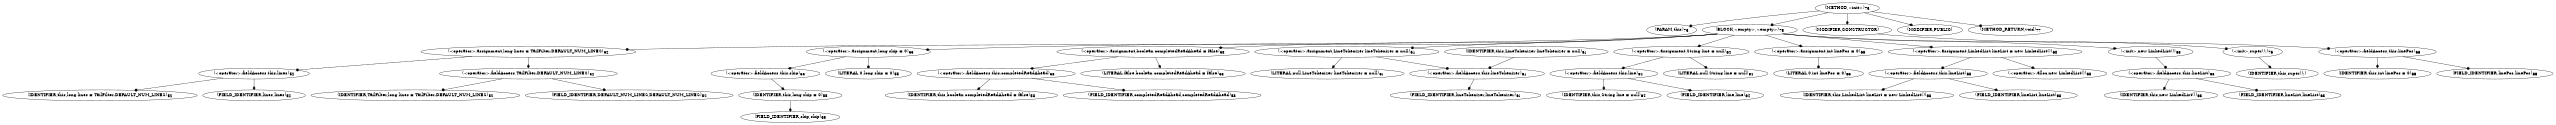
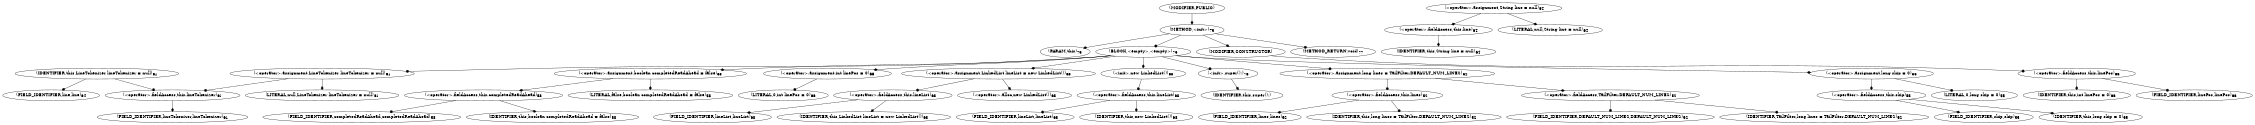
  digraph {
    edge [arrowhead=diamond]
    n1 [label=<(METHOD,&lt;init&gt;)<SUB>75</SUB>>]
    n2 [label=<(PARAM,this)<SUB>75</SUB>>]
    n3 [label=<(BLOCK,&lt;empty&gt;,&lt;empty&gt;)<SUB>75</SUB>>]
    n4 [label=<(MODIFIER,CONSTRUCTOR)>]
    n5 [label=<(MODIFIER,PUBLIC)>]
    n6 [label=<(METHOD_RETURN,void)<SUB>77</SUB>>]
    n7 [label=<(&lt;operator&gt;.assignment,long lines = TailFilter.DEFAULT_NUM_LINES)<SUB>52</SUB>>]
    n8 [label=<(&lt;operator&gt;.assignment,long skip = 0)<SUB>55</SUB>>]
    n9 [label=<(&lt;operator&gt;.assignment,boolean completedReadAhead = false)<SUB>58</SUB>>]
    n10 [label=<(&lt;operator&gt;.assignment,LineTokenizer lineTokenizer = null)<SUB>61</SUB>>]
    n11 [label=<(&lt;operator&gt;.assignment,String line = null)<SUB>64</SUB>>]
    n12 [label=<(&lt;operator&gt;.assignment,int linePos = 0)<SUB>66</SUB>>]
    n13 [label=<(&lt;operator&gt;.assignment,LinkedList lineList = new LinkedList())<SUB>68</SUB>>]
    n14 [label=<(&lt;init&gt;,new LinkedList())<SUB>68</SUB>>]
    n15 [label=<(&lt;init&gt;,super();)<SUB>76</SUB>>]
    n16 [label=<(&lt;operator&gt;.fieldAccess,this.linePos)<SUB>66</SUB>>]
    n17 [label=<(&lt;operator&gt;.fieldAccess,this.lines)<SUB>52</SUB>>]
    n18 [label=<(&lt;operator&gt;.fieldAccess,TailFilter.DEFAULT_NUM_LINES)<SUB>52</SUB>>]
    n19 [label=<(&lt;operator&gt;.fieldAccess,this.skip)<SUB>55</SUB>>]
    n20 [label=<(LITERAL,0,long skip = 0)<SUB>55</SUB>>]
    n21 [label=<(&lt;operator&gt;.fieldAccess,this.completedReadAhead)<SUB>58</SUB>>]
    n22 [label=<(LITERAL,false,boolean completedReadAhead = false)<SUB>58</SUB>>]
    n23 [label=<(&lt;operator&gt;.fieldAccess,this.lineTokenizer)<SUB>61</SUB>>]
    n24 [label=<(LITERAL,null,LineTokenizer lineTokenizer = null)<SUB>61</SUB>>]
    n25 [label=<(&lt;operator&gt;.fieldAccess,this.line)<SUB>64</SUB>>]
    n26 [label=<(LITERAL,null,String line = null)<SUB>64</SUB>>]
    n27 [label=<(LITERAL,0,int linePos = 0)<SUB>66</SUB>>]
    n28 [label=<(&lt;operator&gt;.fieldAccess,this.lineList)<SUB>68</SUB>>]
    n29 [label=<(&lt;operator&gt;.alloc,new LinkedList())<SUB>68</SUB>>]
    n30 [label=<(&lt;operator&gt;.fieldAccess,this.lineList)<SUB>68</SUB>>]
    n31 [label=<(IDENTIFIER,this,super();)>]
    n32 [label=<(IDENTIFIER,this,long lines = TailFilter.DEFAULT_NUM_LINES)<SUB>52</SUB>>]
    n33 [label=<(FIELD_IDENTIFIER,lines,lines)<SUB>52</SUB>>]
    n34 [label=<(IDENTIFIER,TailFilter,long lines = TailFilter.DEFAULT_NUM_LINES)<SUB>52</SUB>>]
    n35 [label=<(FIELD_IDENTIFIER,DEFAULT_NUM_LINES,DEFAULT_NUM_LINES)<SUB>52</SUB>>]
    n36 [label=<(IDENTIFIER,this,long skip = 0)<SUB>55</SUB>>]
    n37 [label=<(FIELD_IDENTIFIER,skip,skip)<SUB>55</SUB>>]
    n38 [label=<(IDENTIFIER,this,boolean completedReadAhead = false)<SUB>58</SUB>>]
    n39 [label=<(FIELD_IDENTIFIER,completedReadAhead,completedReadAhead)<SUB>58</SUB>>]
    n40 [label=<(FIELD_IDENTIFIER,lineTokenizer,lineTokenizer)<SUB>61</SUB>>]
    n41 [label=<(IDENTIFIER,this,LineTokenizer lineTokenizer = null)<SUB>61</SUB>>]
    n42 [label=<(IDENTIFIER,this,String line = null)<SUB>64</SUB>>]
    n43 [label=<(FIELD_IDENTIFIER,line,line)<SUB>64</SUB>>]
    n44 [label=<(IDENTIFIER,this,int linePos = 0)<SUB>66</SUB>>]
    n45 [label=<(FIELD_IDENTIFIER,linePos,linePos)<SUB>66</SUB>>]
    n46 [label=<(IDENTIFIER,this,LinkedList lineList = new LinkedList())<SUB>68</SUB>>]
    n47 [label=<(FIELD_IDENTIFIER,lineList,lineList)<SUB>68</SUB>>]
    n48 [label=<(IDENTIFIER,this,new LinkedList())<SUB>68</SUB>>]
    n49 [label=<(FIELD_IDENTIFIER,lineList,lineList)<SUB>68</SUB>>]
-   n1 -> n2 [arrowhead=dot]
+   n1 -> n2
    n1 -> n3 [arrowhead=dot]
    n1 -> n4
-   n1 -> n5
+   n5 -> n1
    n1 -> n6 [arrowhead=dot]
    n3 -> n7 [arrowhead=dot]
    n3 -> n8
    n3 -> n9
    n3 -> n10 [arrowhead=dot]
-   n3 -> n11
    n3 -> n12
    n3 -> n13
    n3 -> n14
    n3 -> n15 [arrowhead=dot]
    n4 -> n16 [arrowhead=dot]
    n7 -> n17 [arrowhead=dot]
    n7 -> n18
    n8 -> n19
    n8 -> n20 [arrowhead=dot]
    n9 -> n21
    n9 -> n22
    n10 -> n23 [arrowhead=dot]
    n10 -> n24
    n11 -> n25
    n11 -> n26
    n12 -> n27 [arrowhead=dot]
    n13 -> n28 [arrowhead=dot]
    n13 -> n29
    n14 -> n30 [arrowhead=dot]
    n15 -> n31
    n16 -> n44
    n16 -> n45 [arrowhead=dot]
    n17 -> n32 [arrowhead=dot]
    n17 -> n33
    n18 -> n34 [arrowhead=dot]
    n18 -> n35 [arrowhead=dot]
    n19 -> n36
-   n36 -> n37
+   n19 -> n37
    n21 -> n38
    n21 -> n39 [arrowhead=dot]
    n23 -> n40
    n25 -> n42
-   n25 -> n43
+   n41 -> n43
    n28 -> n46
    n28 -> n47
    n30 -> n48
    n30 -> n49 [arrowhead=dot]
    n41 -> n23 [arrowhead=dot]
  }
